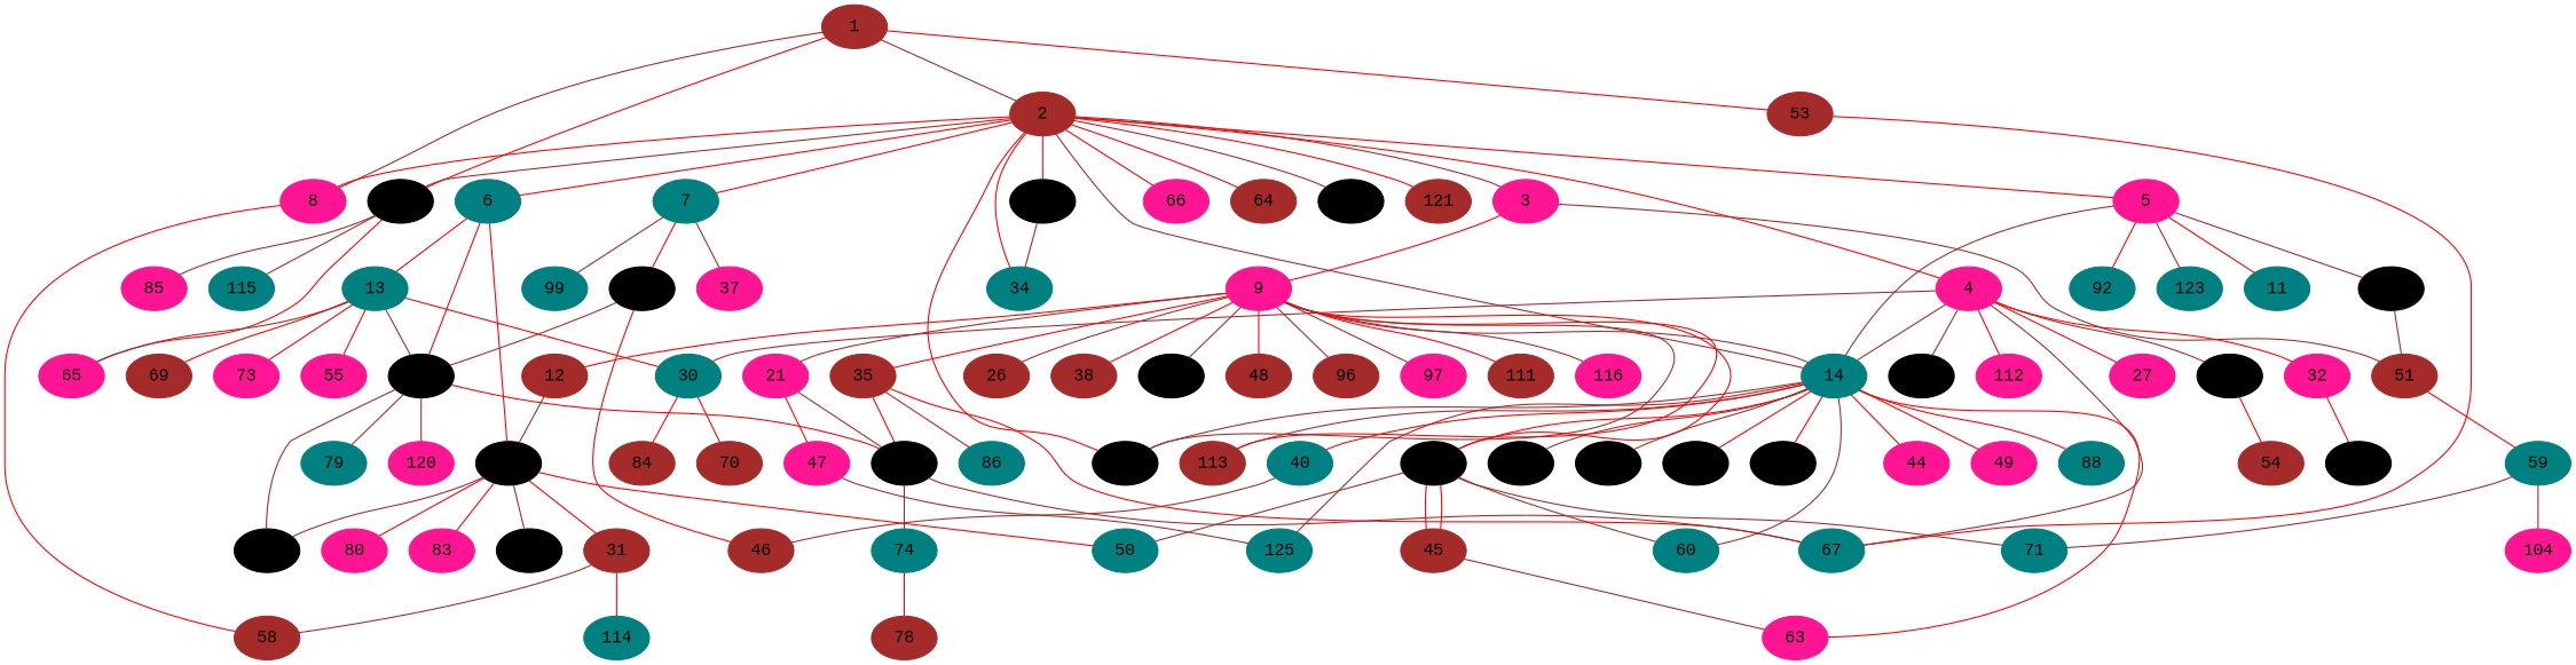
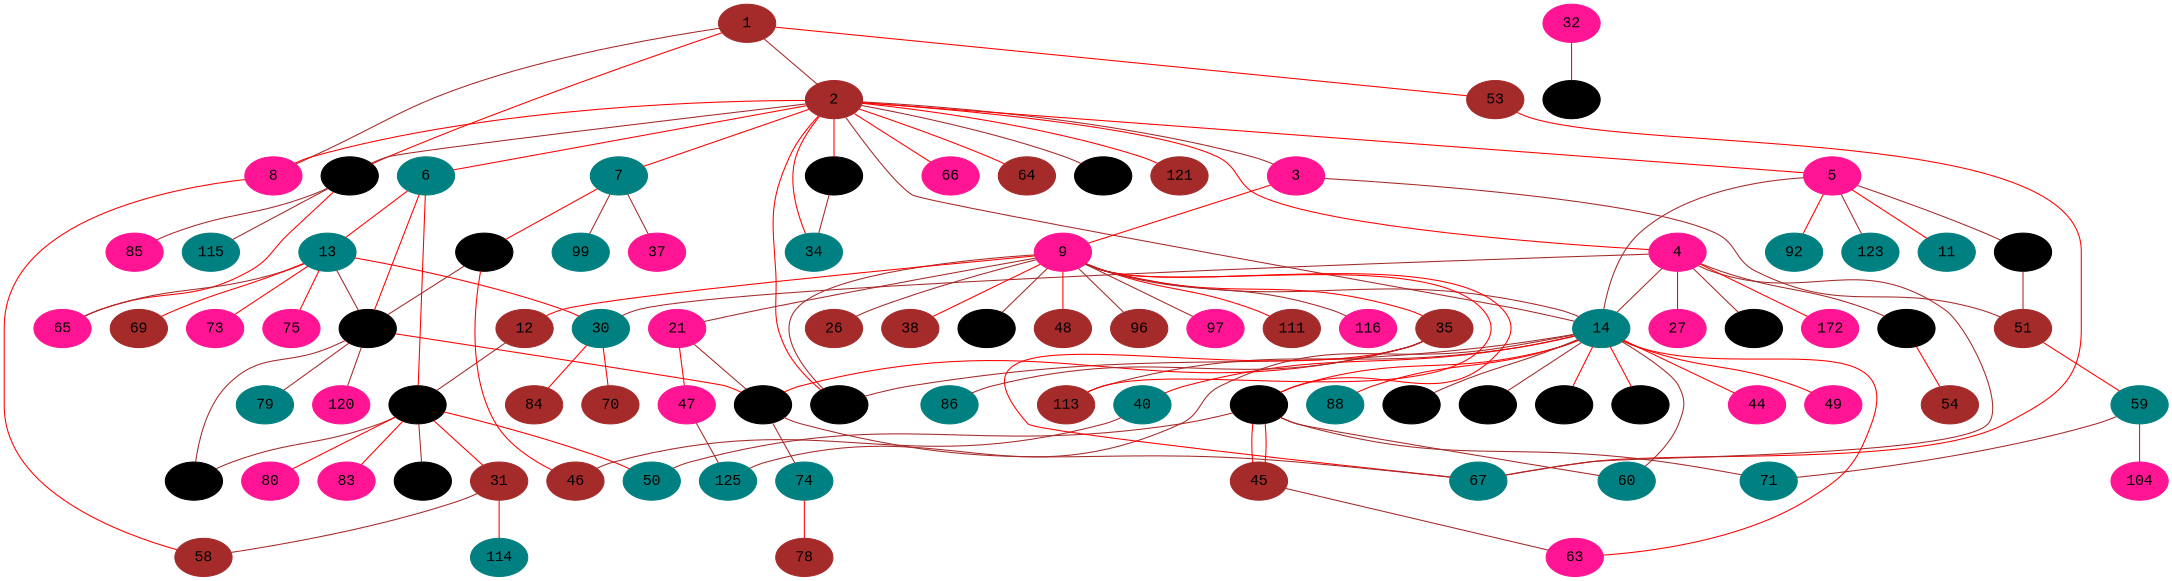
  graph {
    fontname="Liberation Mono"
    node [color=deeppink fontname="Liberation Mono" style=filled]
    edge [color=red fontname="Liberation Mono"]
    1 [color=brown super="+36"]
    2 [color=brown super="+100"]
    8
    42 [color=black super="+108"]
    53 [color=brown super="+89"]
    3 [super="+82"]
    4 [super="+109"]
    5 [super="+57"]
    6 [color=teal super="+117"]
    7 [color=teal super="+18"]
    14 [color=teal super="+101"]
    19 [color=black]
    25 [color=black super="+56"]
    34 [color=teal super="+81"]
    n15 [label=66]
    64 [color=brown]
    98 [color=black]
    121 [color=brown]
    58 [color=brown]
    65 [super="+118"]
    85
    115 [color=teal]
    67 [color=teal]
    9 [super="+23"]
    51 [color=brown super="+95"]
    27
    29 [color=black super="+91"]
    30 [color=teal super="+76"]
    32 [super="+77"]
    93 [color=black]
-   112
+   112 [label=172]
    11 [color=teal]
    15 [color=black]
    92 [color=teal]
    123 [color=teal]
    13 [color=teal super="+66"]
    16 [color=black super="+61"]
    22 [color=black super="+33"]
    10 [color=black]
    37
    99 [color=teal]
    24 [color=black super="+122"]
    113 [color=brown]
    17 [color=black]
    20 [color=black]
    28 [color=black]
    40 [color=teal]
    44 [super="+75"]
    49
    60 [color=teal super="+72"]
    63
    88 [color=teal]
    103 [color=black]
    125 [color=teal]
    12 [color=brown super="+94"]
    21
    26 [color=brown]
    35 [color=brown]
    38 [color=brown]
    39 [color=black]
    48 [color=brown]
    96 [color=brown]
    97
    111 [color=brown]
    116
    47 [super="+102"]
    59 [color=teal]
    54 [color=brown]
    70 [color=brown]
    84 [color=brown]
    107 [color=black]
-   55
+   55 [label=75]
    69 [color=brown]
    73
    41 [color=black super="+119"]
    68 [color=black super="+105"]
    79 [color=teal]
    120
    31 [color=brown super="+43"]
    50 [color=teal]
    80
    83
    106 [color=black]
    46 [color=brown super="+52"]
    45 [color=brown super="+124"]
    71 [color=teal super="+87"]
    86 [color=teal]
    74 [color=teal]
    114 [color=teal]
    78 [color=brown]
    104
    1 -- 2 [color=brown]
    1 -- 8 [color=brown]
    1 -- 42
    1 -- 53
    2 -- 8
    2 -- 42 [color=brown weight=2]
    2 -- 3 [color=brown]
    2 -- 4
    2 -- 5
    2 -- 6
    2 -- 7
    2 -- 14 [color=brown]
    2 -- 19
    2 -- 25
    2 -- 34
    2 -- n15
    2 -- 64
    2 -- 98 [color=brown]
    2 -- 121
    8 -- 58
    42 -- 65
    42 -- 85 [color=brown]
    42 -- 115 [color=brown]
    53 -- 67
    3 -- 9
    3 -- 51 [color=brown]
    4 -- 14 [color=brown]
    4 -- 67 [color=brown]
    4 -- 27
    4 -- 29 [color=brown]
    4 -- 30 [color=brown]
-   4 -- 32
    4 -- 93 [color=brown]
    4 -- 112
    5 -- 14 [color=brown]
    5 -- 11
    5 -- 15 [color=brown]
    5 -- 92
    5 -- 123 [color=brown]
    6 -- 13
    6 -- 16
    6 -- 22
    7 -- 10
    7 -- 37 [color=brown]
    7 -- 99 [color=brown]
    14 -- 19 [color=brown]
    14 -- 24
    14 -- 113 [color=brown]
    14 -- 17 [color=brown]
    14 -- 20
    14 -- 28
    14 -- 40
    14 -- 44
    14 -- 49
    14 -- 60 [color=brown]
    14 -- 63
    14 -- 88
    14 -- 103 [color=brown]
    14 -- 125 [color=brown]
    25 -- 34 [color=brown]
    9 -- 14 [color=brown]
    9 -- 19 [color=brown]
    9 -- 24
    9 -- 113
    9 -- 12
    9 -- 21 [color=brown]
    9 -- 26 [color=brown]
    9 -- 35
    9 -- 38
    9 -- 39 [color=brown]
    9 -- 48
    9 -- 96 [color=brown]
    9 -- 97 [color=brown]
    9 -- 111
    9 -- 116 [color=brown]
    51 -- 59
    29 -- 54
    30 -- 70
    30 -- 84
    32 -- 107
    15 -- 51 [color=brown]
    13 -- 65 [color=brown]
    13 -- 30
    13 -- 16 [color=brown]
    13 -- 55
    13 -- 69
    13 -- 73
    16 -- 41 [weight=2]
    16 -- 68 [color=brown]
    16 -- 79 [color=brown]
    16 -- 120 [color=brown]
    22 -- 68 [color=brown]
    22 -- 31
    22 -- 50
    22 -- 80
    22 -- 83
    22 -- 106 [color=brown]
    10 -- 16 [color=brown]
    10 -- 46
    24 -- 60 [color=brown]
    24 -- 50 [color=brown]
    24 -- 45
    24 -- 45
    24 -- 71 [color=brown]
    40 -- 46 [color=brown]
    12 -- 22 [color=brown]
    21 -- 47
    21 -- 41 [color=brown]
    35 -- 67
    35 -- 41
    35 -- 86 [color=brown]
    47 -- 125 [color=brown]
    59 -- 71 [color=brown]
    59 -- 104 [color=brown]
    41 -- 67 [color=brown]
    41 -- 74 [color=brown]
    31 -- 58 [color=brown]
    31 -- 114
    45 -- 63 [color=brown]
    74 -- 78
  }
